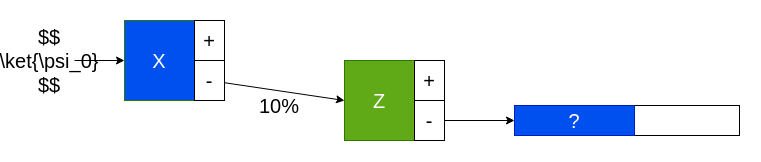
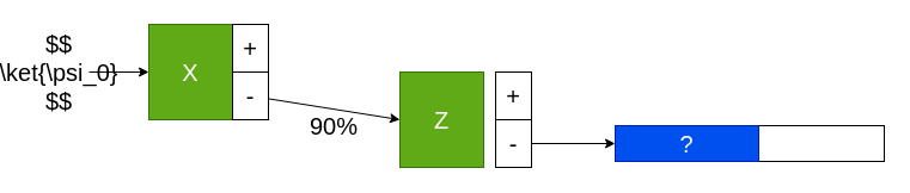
  <mxCell id="0" />
  <mxCell id="1" parent="0" />
  <mxCell id="2" style="edgeStyle=none;html=1;entryX=0;entryY=0.5;entryDx=0;entryDy=0;fontSize=20;" edge="1" parent="1" source="3" target="4"><mxGeometry relative="1" as="geometry" /></mxCell>
  <mxCell id="3" value="&lt;font style=&quot;font-size: 20px;&quot;&gt;$$&lt;br&gt;\ket{\psi_0}&lt;br&gt;$$&lt;/font&gt;" style="text;html=1;strokeColor=none;fillColor=none;align=center;verticalAlign=middle;whiteSpace=wrap;rounded=0;" vertex="1" parent="1"><mxGeometry x="20" y="30" width="50" height="60" as="geometry" /></mxCell>
- <mxCell id="4" value="X" style="rounded=0;whiteSpace=wrap;html=1;fontSize=20;fillColor=#0050ef;fontColor=#ffffff;strokeColor=#2D7600;" vertex="1" parent="1"><mxGeometry x="120" y="20" width="70" height="80" as="geometry" /></mxCell>
+ <mxCell id="4" value="X" style="rounded=0;whiteSpace=wrap;html=1;fontSize=20;fillColor=#60a917;fontColor=#ffffff;strokeColor=#2D7600;" vertex="1" parent="1"><mxGeometry x="120" y="20" width="70" height="80" as="geometry" /></mxCell>
  <mxCell id="5" value="+" style="rounded=0;whiteSpace=wrap;html=1;fontSize=20;" vertex="1" parent="1"><mxGeometry x="190" y="20" width="30" height="40" as="geometry" /></mxCell>
  <mxCell id="6" style="edgeStyle=none;html=1;entryX=0;entryY=0.5;entryDx=0;entryDy=0;fontSize=20;" edge="1" parent="1" source="7" target="8"><mxGeometry relative="1" as="geometry" /></mxCell>
  <mxCell id="7" value="-" style="rounded=0;whiteSpace=wrap;html=1;fontSize=20;" vertex="1" parent="1"><mxGeometry x="190" y="60" width="30" height="40" as="geometry" /></mxCell>
- <mxCell id="8" value="Z" style="rounded=0;whiteSpace=wrap;html=1;fontSize=20;fillColor=#60a917;fontColor=#ffffff;strokeColor=#2D7600;" vertex="1" parent="1"><mxGeometry x="340" y="60" width="70" height="80" as="geometry" /></mxCell>
+ <mxCell id="8" value="Z" style="rounded=0;whiteSpace=wrap;html=1;fontSize=20;fillColor=#60a917;fontColor=#ffffff;strokeColor=#2D7600;" vertex="1" parent="1"><mxGeometry x="330" y="60" width="70" height="80" as="geometry" /></mxCell>
  <mxCell id="9" value="+" style="rounded=0;whiteSpace=wrap;html=1;fontSize=20;" vertex="1" parent="1"><mxGeometry x="410" y="60" width="30" height="40" as="geometry" /></mxCell>
  <mxCell id="10" style="edgeStyle=none;html=1;entryX=0;entryY=0.5;entryDx=0;entryDy=0;fontSize=20;" edge="1" parent="1" source="11" target="14"><mxGeometry relative="1" as="geometry" /></mxCell>
  <mxCell id="11" value="-" style="rounded=0;whiteSpace=wrap;html=1;fontSize=20;" vertex="1" parent="1"><mxGeometry x="410" y="100" width="30" height="40" as="geometry" /></mxCell>
- <mxCell id="12" value="10%" style="text;html=1;strokeColor=none;fillColor=none;align=center;verticalAlign=middle;whiteSpace=wrap;rounded=0;fontSize=20;" vertex="1" parent="1"><mxGeometry x="250" y="90" width="50" height="30" as="geometry" /></mxCell>
+ <mxCell id="12" value="90%" style="text;html=1;strokeColor=none;fillColor=none;align=center;verticalAlign=middle;whiteSpace=wrap;rounded=0;fontSize=20;" vertex="1" parent="1"><mxGeometry x="250" y="90" width="50" height="30" as="geometry" /></mxCell>
  <mxCell id="13" value="" style="rounded=0;whiteSpace=wrap;html=1;fontSize=20;" vertex="1" parent="1"><mxGeometry x="510" y="105" width="225" height="30" as="geometry" /></mxCell>
  <mxCell id="14" value="?" style="rounded=0;whiteSpace=wrap;html=1;fontSize=20;fillColor=#0050ef;fontColor=#ffffff;strokeColor=#001DBC;" vertex="1" parent="1"><mxGeometry x="510" y="105" width="120" height="30" as="geometry" /></mxCell>
